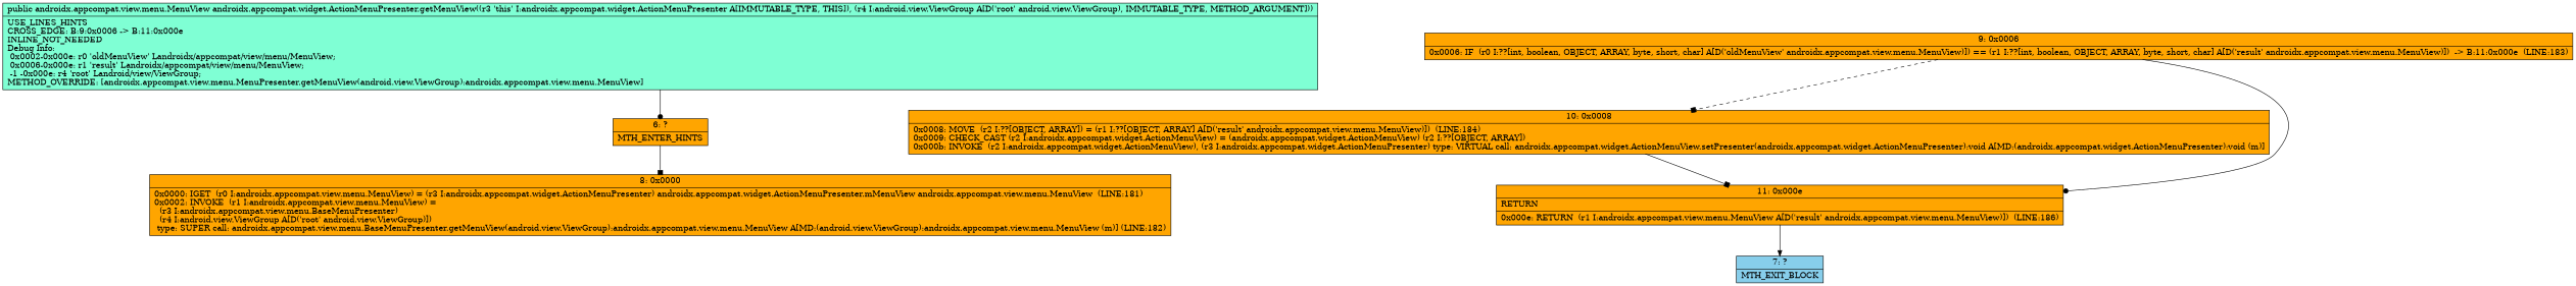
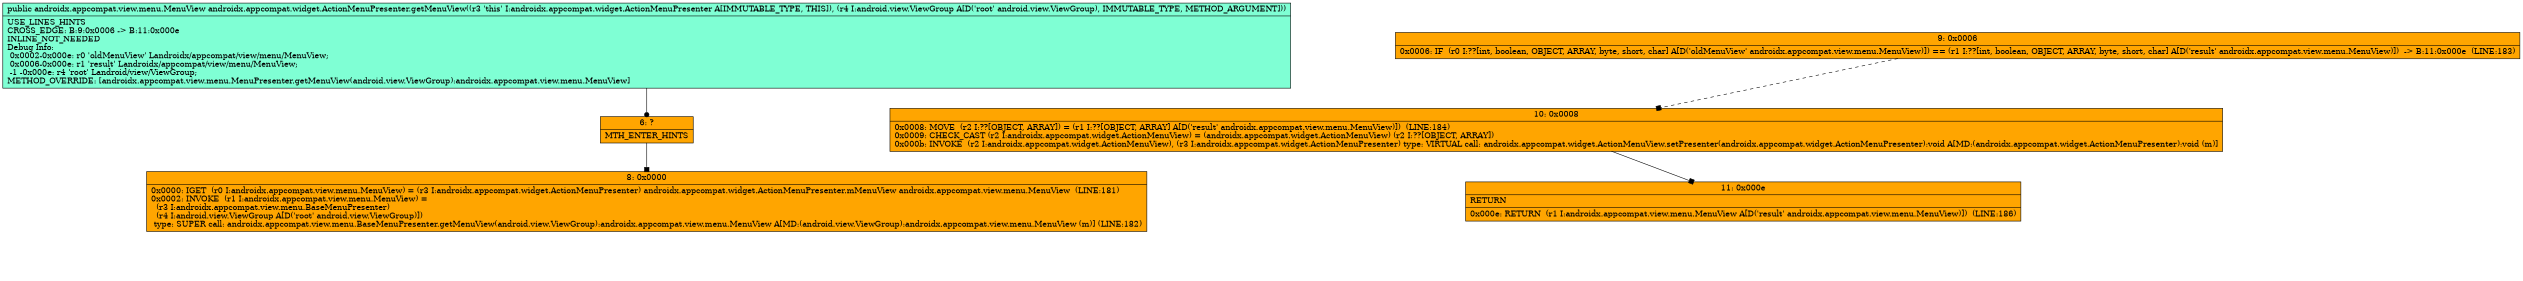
  digraph {
    node [fillcolor=orange shape=record style=filled]
    edge [arrowhead=box]
    n1 [label="{6\:\ ?|MTH_ENTER_HINTS\l}"]
    n2 [label="{8\:\ 0x0000|0x0000: IGET  (r0 I:androidx.appcompat.view.menu.MenuView) = (r3 I:androidx.appcompat.widget.ActionMenuPresenter) androidx.appcompat.widget.ActionMenuPresenter.mMenuView androidx.appcompat.view.menu.MenuView  (LINE:181)\l0x0002: INVOKE  (r1 I:androidx.appcompat.view.menu.MenuView) = \l  (r3 I:androidx.appcompat.view.menu.BaseMenuPresenter)\l  (r4 I:android.view.ViewGroup A[D('root' android.view.ViewGroup)])\l type: SUPER call: androidx.appcompat.view.menu.BaseMenuPresenter.getMenuView(android.view.ViewGroup):androidx.appcompat.view.menu.MenuView A[MD:(android.view.ViewGroup):androidx.appcompat.view.menu.MenuView (m)] (LINE:182)\l}"]
    n3 [label="{9\:\ 0x0006|0x0006: IF  (r0 I:??[int, boolean, OBJECT, ARRAY, byte, short, char] A[D('oldMenuView' androidx.appcompat.view.menu.MenuView)]) == (r1 I:??[int, boolean, OBJECT, ARRAY, byte, short, char] A[D('result' androidx.appcompat.view.menu.MenuView)])  \-\> B:11:0x000e  (LINE:183)\l}"]
    n4 [label="{10\:\ 0x0008|0x0008: MOVE  (r2 I:??[OBJECT, ARRAY]) = (r1 I:??[OBJECT, ARRAY] A[D('result' androidx.appcompat.view.menu.MenuView)])  (LINE:184)\l0x0009: CHECK_CAST (r2 I:androidx.appcompat.widget.ActionMenuView) = (androidx.appcompat.widget.ActionMenuView) (r2 I:??[OBJECT, ARRAY]) \l0x000b: INVOKE  (r2 I:androidx.appcompat.widget.ActionMenuView), (r3 I:androidx.appcompat.widget.ActionMenuPresenter) type: VIRTUAL call: androidx.appcompat.widget.ActionMenuView.setPresenter(androidx.appcompat.widget.ActionMenuPresenter):void A[MD:(androidx.appcompat.widget.ActionMenuPresenter):void (m)]\l}"]
    n5 [label="{11\:\ 0x000e|RETURN\l|0x000e: RETURN  (r1 I:androidx.appcompat.view.menu.MenuView A[D('result' androidx.appcompat.view.menu.MenuView)])  (LINE:186)\l}"]
-   n6 [fillcolor=skyblue label="{7\:\ ?|MTH_EXIT_BLOCK\l}"]
    n7 [fillcolor=aquamarine label="{public androidx.appcompat.view.menu.MenuView androidx.appcompat.widget.ActionMenuPresenter.getMenuView((r3 'this' I:androidx.appcompat.widget.ActionMenuPresenter A[IMMUTABLE_TYPE, THIS]), (r4 I:android.view.ViewGroup A[D('root' android.view.ViewGroup), IMMUTABLE_TYPE, METHOD_ARGUMENT]))  | USE_LINES_HINTS\lCROSS_EDGE: B:9:0x0006 \-\> B:11:0x000e\lINLINE_NOT_NEEDED\lDebug Info:\l  0x0002\-0x000e: r0 'oldMenuView' Landroidx\/appcompat\/view\/menu\/MenuView;\l  0x0006\-0x000e: r1 'result' Landroidx\/appcompat\/view\/menu\/MenuView;\l  \-1 \-0x000e: r4 'root' Landroid\/view\/ViewGroup;\lMETHOD_OVERRIDE: [androidx.appcompat.view.menu.MenuPresenter.getMenuView(android.view.ViewGroup):androidx.appcompat.view.menu.MenuView]\l}"]
    n1 -> n2
    n3 -> n4 [style=dashed]
-   n3 -> n5 [arrowhead=dot]
    n4 -> n5
-   n5 -> n6 [arrowhead=normal]
    n7 -> n1 [arrowhead=dot]
  }
